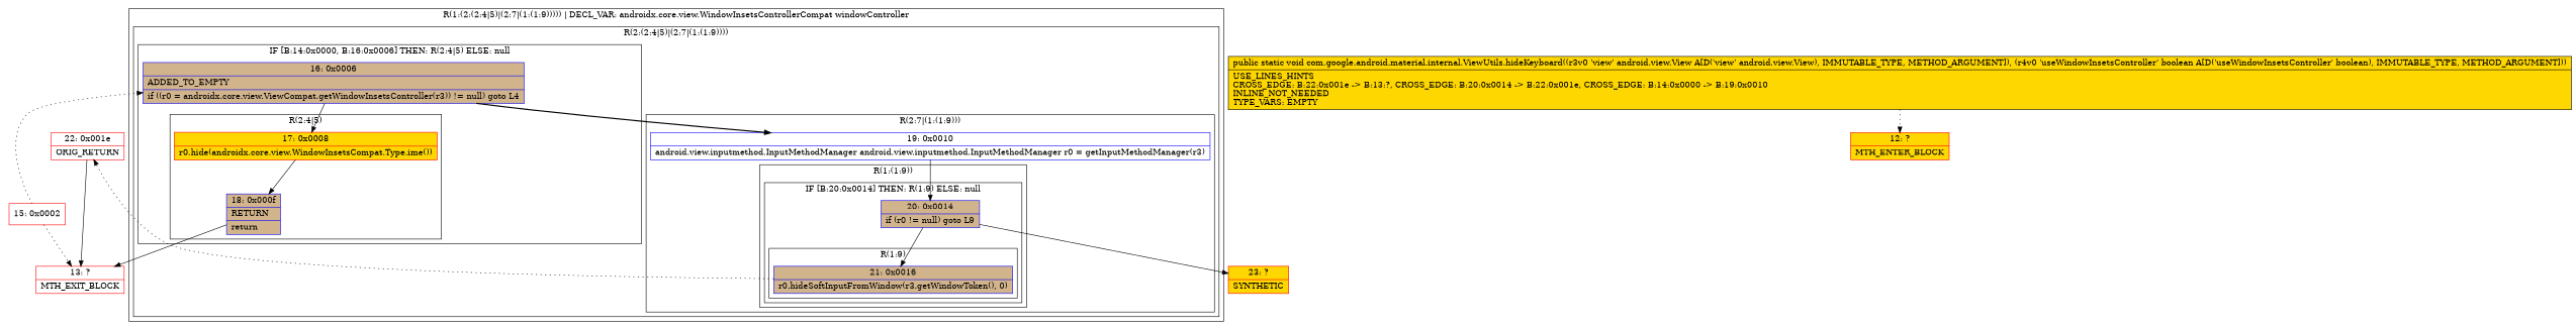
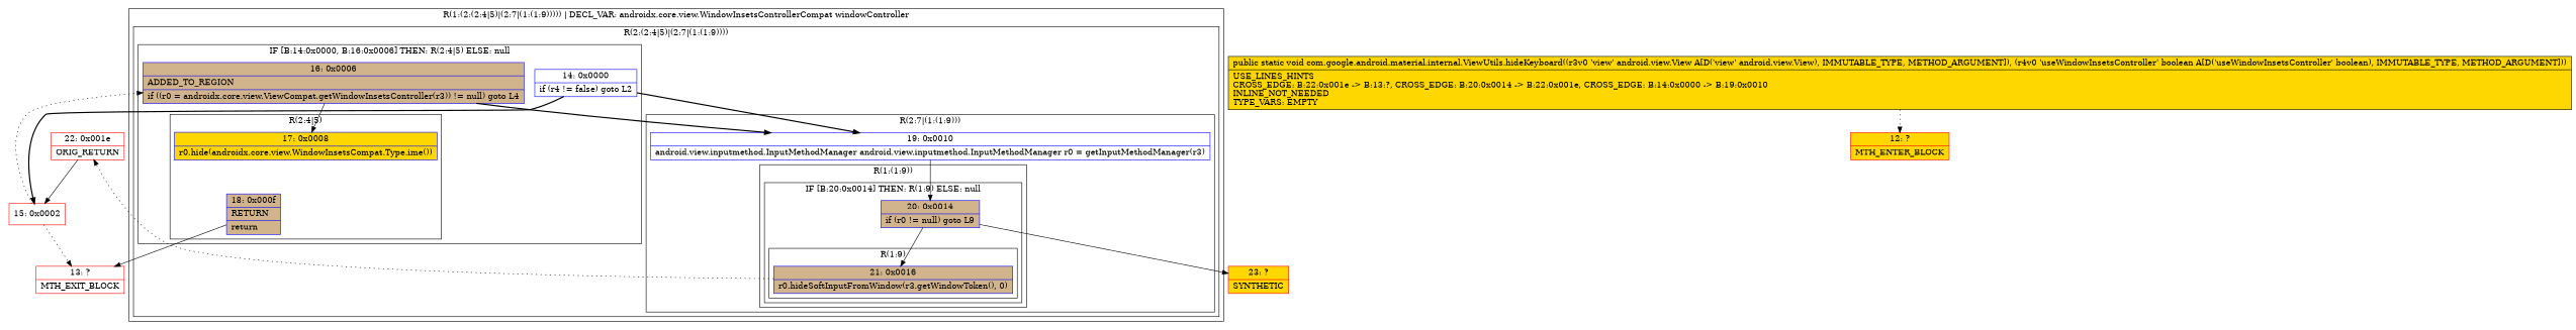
  digraph {
    node [color=blue fillcolor=white shape=record style=filled]
    edge [style=solid]
-   n1 [color=red fillcolor=gold label="{17\:\ 0x0008|r0.hide(androidx.core.view.WindowInsetsCompat.Type.ime())\l}"]
+   n1 [fillcolor=gold label="{17\:\ 0x0008|r0.hide(androidx.core.view.WindowInsetsCompat.Type.ime())\l}"]
    n2 [fillcolor=tan label="{18\:\ 0x000f|RETURN\l|return\l}"]
-   n4 [fillcolor=tan label="{16\:\ 0x0006|ADDED_TO_EMPTY\l|if ((r0 = androidx.core.view.ViewCompat.getWindowInsetsController(r3)) != null) goto L4\l}"]
+   n3 [label="{14\:\ 0x0000|if (r4 != false) goto L2\l}"]
+   n4 [fillcolor=tan label="{16\:\ 0x0006|ADDED_TO_REGION\l|if ((r0 = androidx.core.view.ViewCompat.getWindowInsetsController(r3)) != null) goto L4\l}"]
    n5 [fillcolor=tan label="{21\:\ 0x0016|r0.hideSoftInputFromWindow(r3.getWindowToken(), 0)\l}"]
    n6 [fillcolor=tan label="{20\:\ 0x0014|if (r0 != null) goto L9\l}"]
    n7 [label="{19\:\ 0x0010|android.view.inputmethod.InputMethodManager android.view.inputmethod.InputMethodManager r0 = getInputMethodManager(r3)\l}"]
    n8 [color=red label="{13\:\ ?|MTH_EXIT_BLOCK\l}"]
    n9 [color=red label="{15\:\ 0x0002}"]
    n10 [color=red label="{22\:\ 0x001e|ORIG_RETURN\l}"]
    n11 [color=red fillcolor=gold label="{23\:\ ?|SYNTHETIC\l}"]
    n12 [color=red fillcolor=gold label="{12\:\ ?|MTH_ENTER_BLOCK\l}"]
    n13 [fillcolor=gold label="{public static void com.google.android.material.internal.ViewUtils.hideKeyboard((r3v0 'view' android.view.View A[D('view' android.view.View), IMMUTABLE_TYPE, METHOD_ARGUMENT]), (r4v0 'useWindowInsetsController' boolean A[D('useWindowInsetsController' boolean), IMMUTABLE_TYPE, METHOD_ARGUMENT]))  | USE_LINES_HINTS\lCROSS_EDGE: B:22:0x001e \-\> B:13:?, CROSS_EDGE: B:20:0x0014 \-\> B:22:0x001e, CROSS_EDGE: B:14:0x0000 \-\> B:19:0x0010\lINLINE_NOT_NEEDED\lTYPE_VARS: EMPTY\l}" color=""]
    subgraph cluster_1 {
      label="R(1:(2:(2:4|5)|(2:7|(1:(1:9))))) | DECL_VAR: androidx.core.view.WindowInsetsControllerCompat windowController\l"
      subgraph cluster_2 {
        label="R(2:(2:4|5)|(2:7|(1:(1:9))))"
        subgraph cluster_3 {
          label="IF [B:14:0x0000, B:16:0x0006] THEN: R(2:4|5) ELSE: null"
+         n3
          n4
          subgraph cluster_4 {
            label="R(2:4|5)"
            n1
            n2
          }
        }
        subgraph cluster_5 {
          label="R(2:7|(1:(1:9)))"
          n7
          subgraph cluster_6 {
            label="R(1:(1:9))"
            subgraph cluster_7 {
              label="IF [B:20:0x0014] THEN: R(1:9) ELSE: null"
              n6
              subgraph cluster_8 {
                label="R(1:9)"
                n5
              }
            }
          }
        }
      }
    }
-   n1 -> n2
    n2 -> n8
+   n3 -> n7 [style=bold]
+   n3 -> n9 [style=bold]
    n4 -> n1
    n4 -> n7 [style=bold]
    n5 -> n10 [style=dotted]
    n6 -> n5
    n6 -> n11
    n7 -> n6
    n9 -> n4 [style=dotted]
    n9 -> n8 [style=dotted]
-   n10 -> n8
+   n10 -> n9
    n13 -> n12 [style=dotted]
  }
